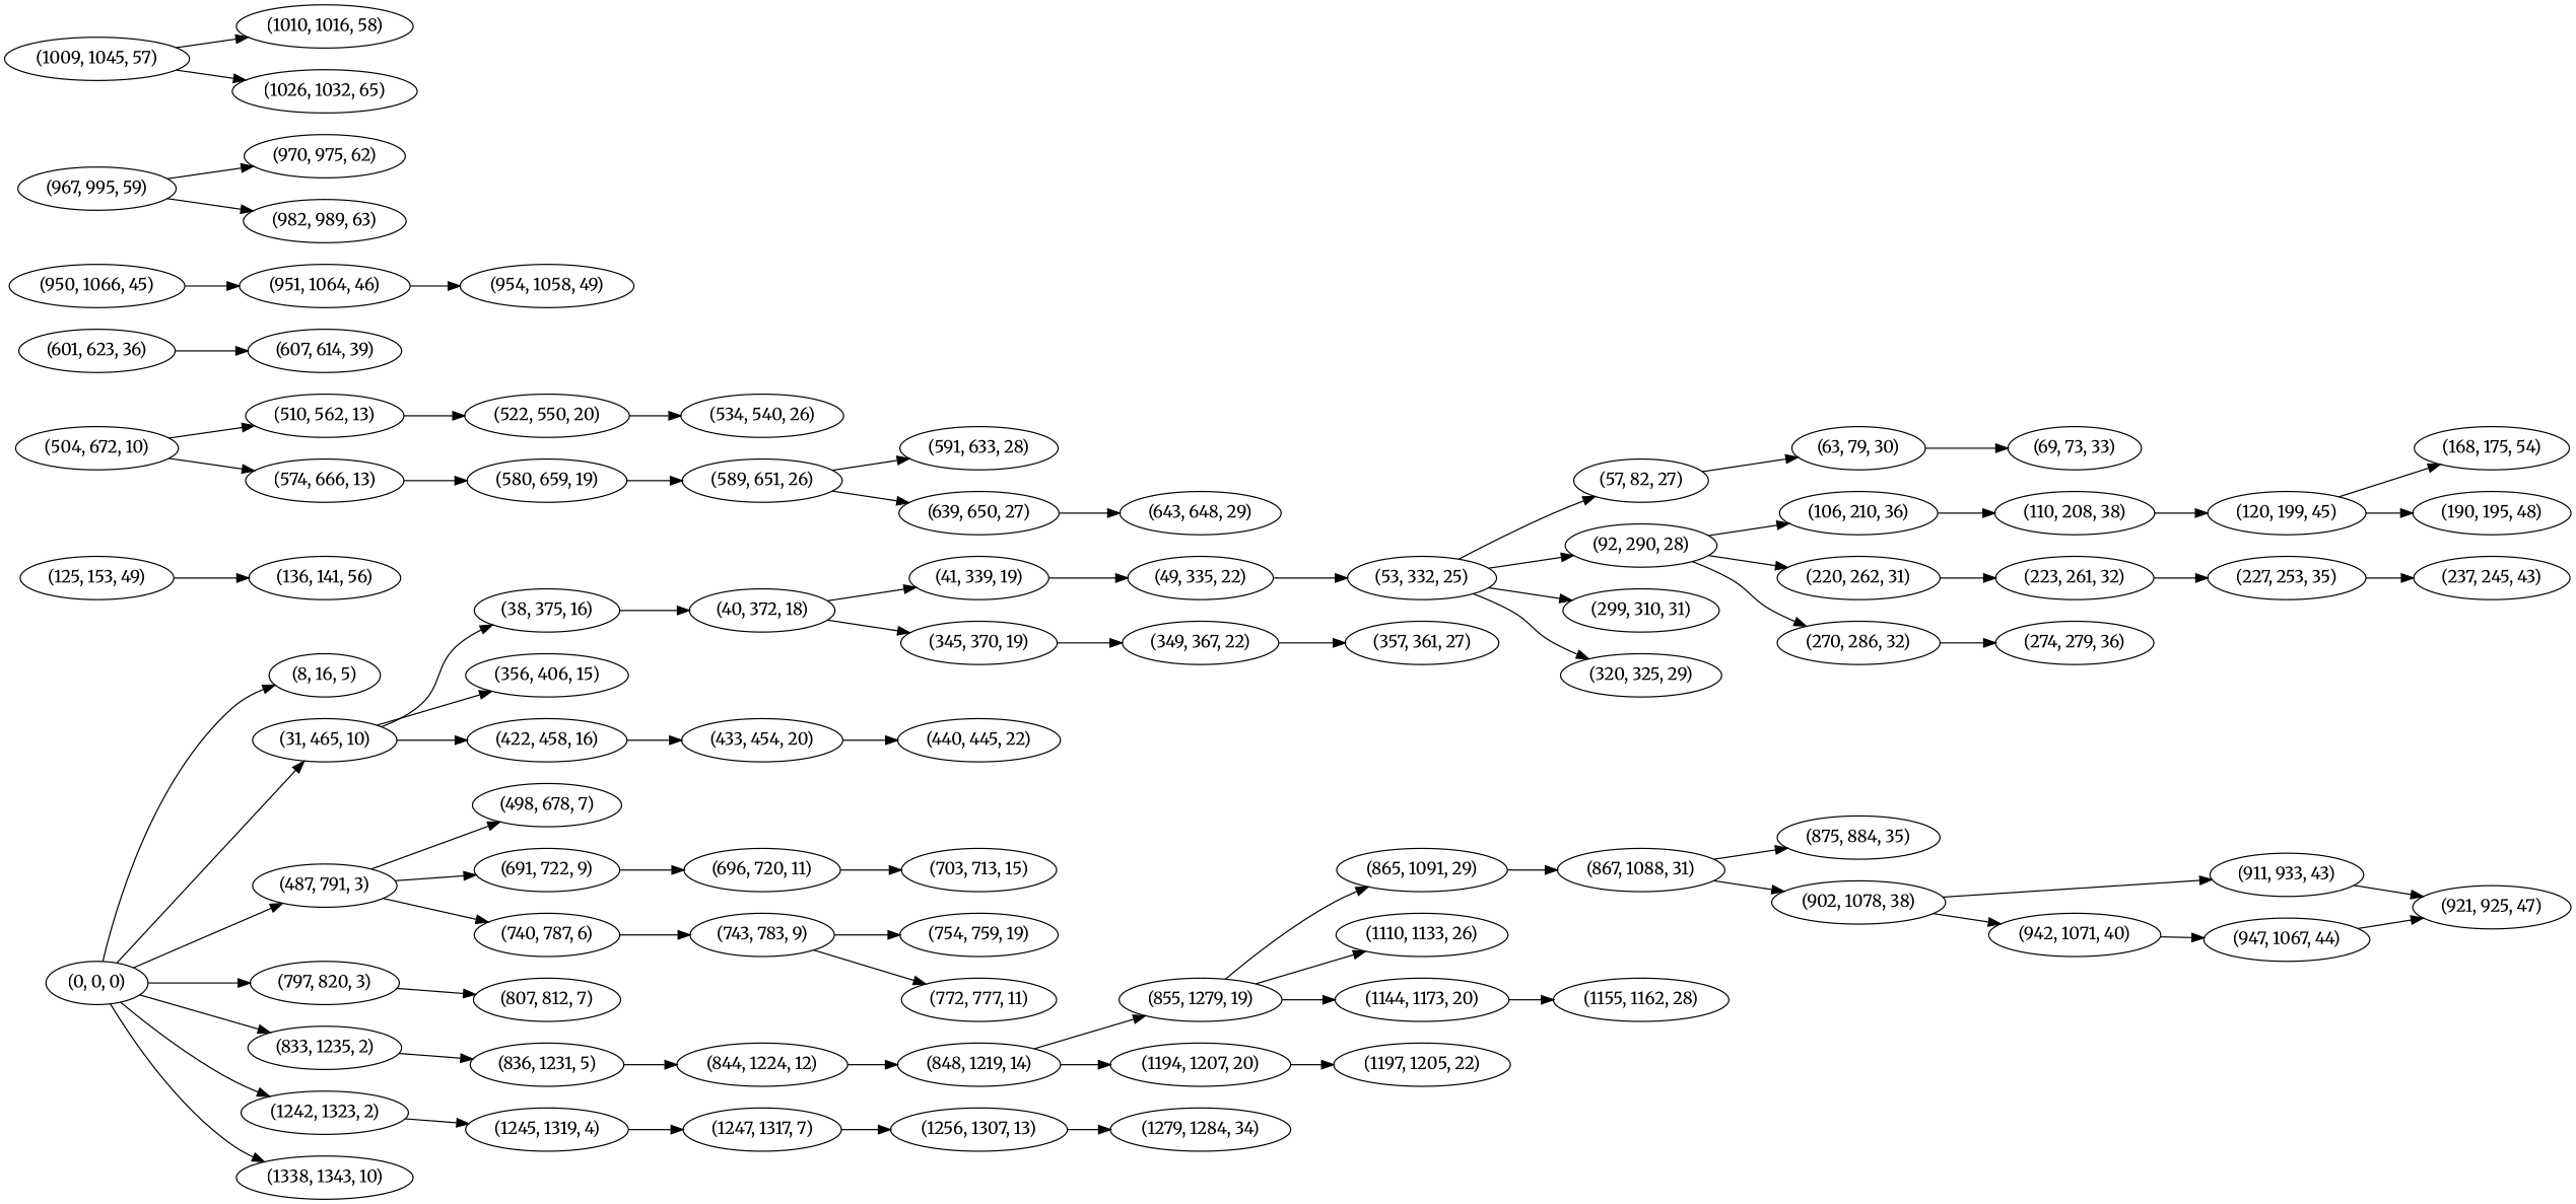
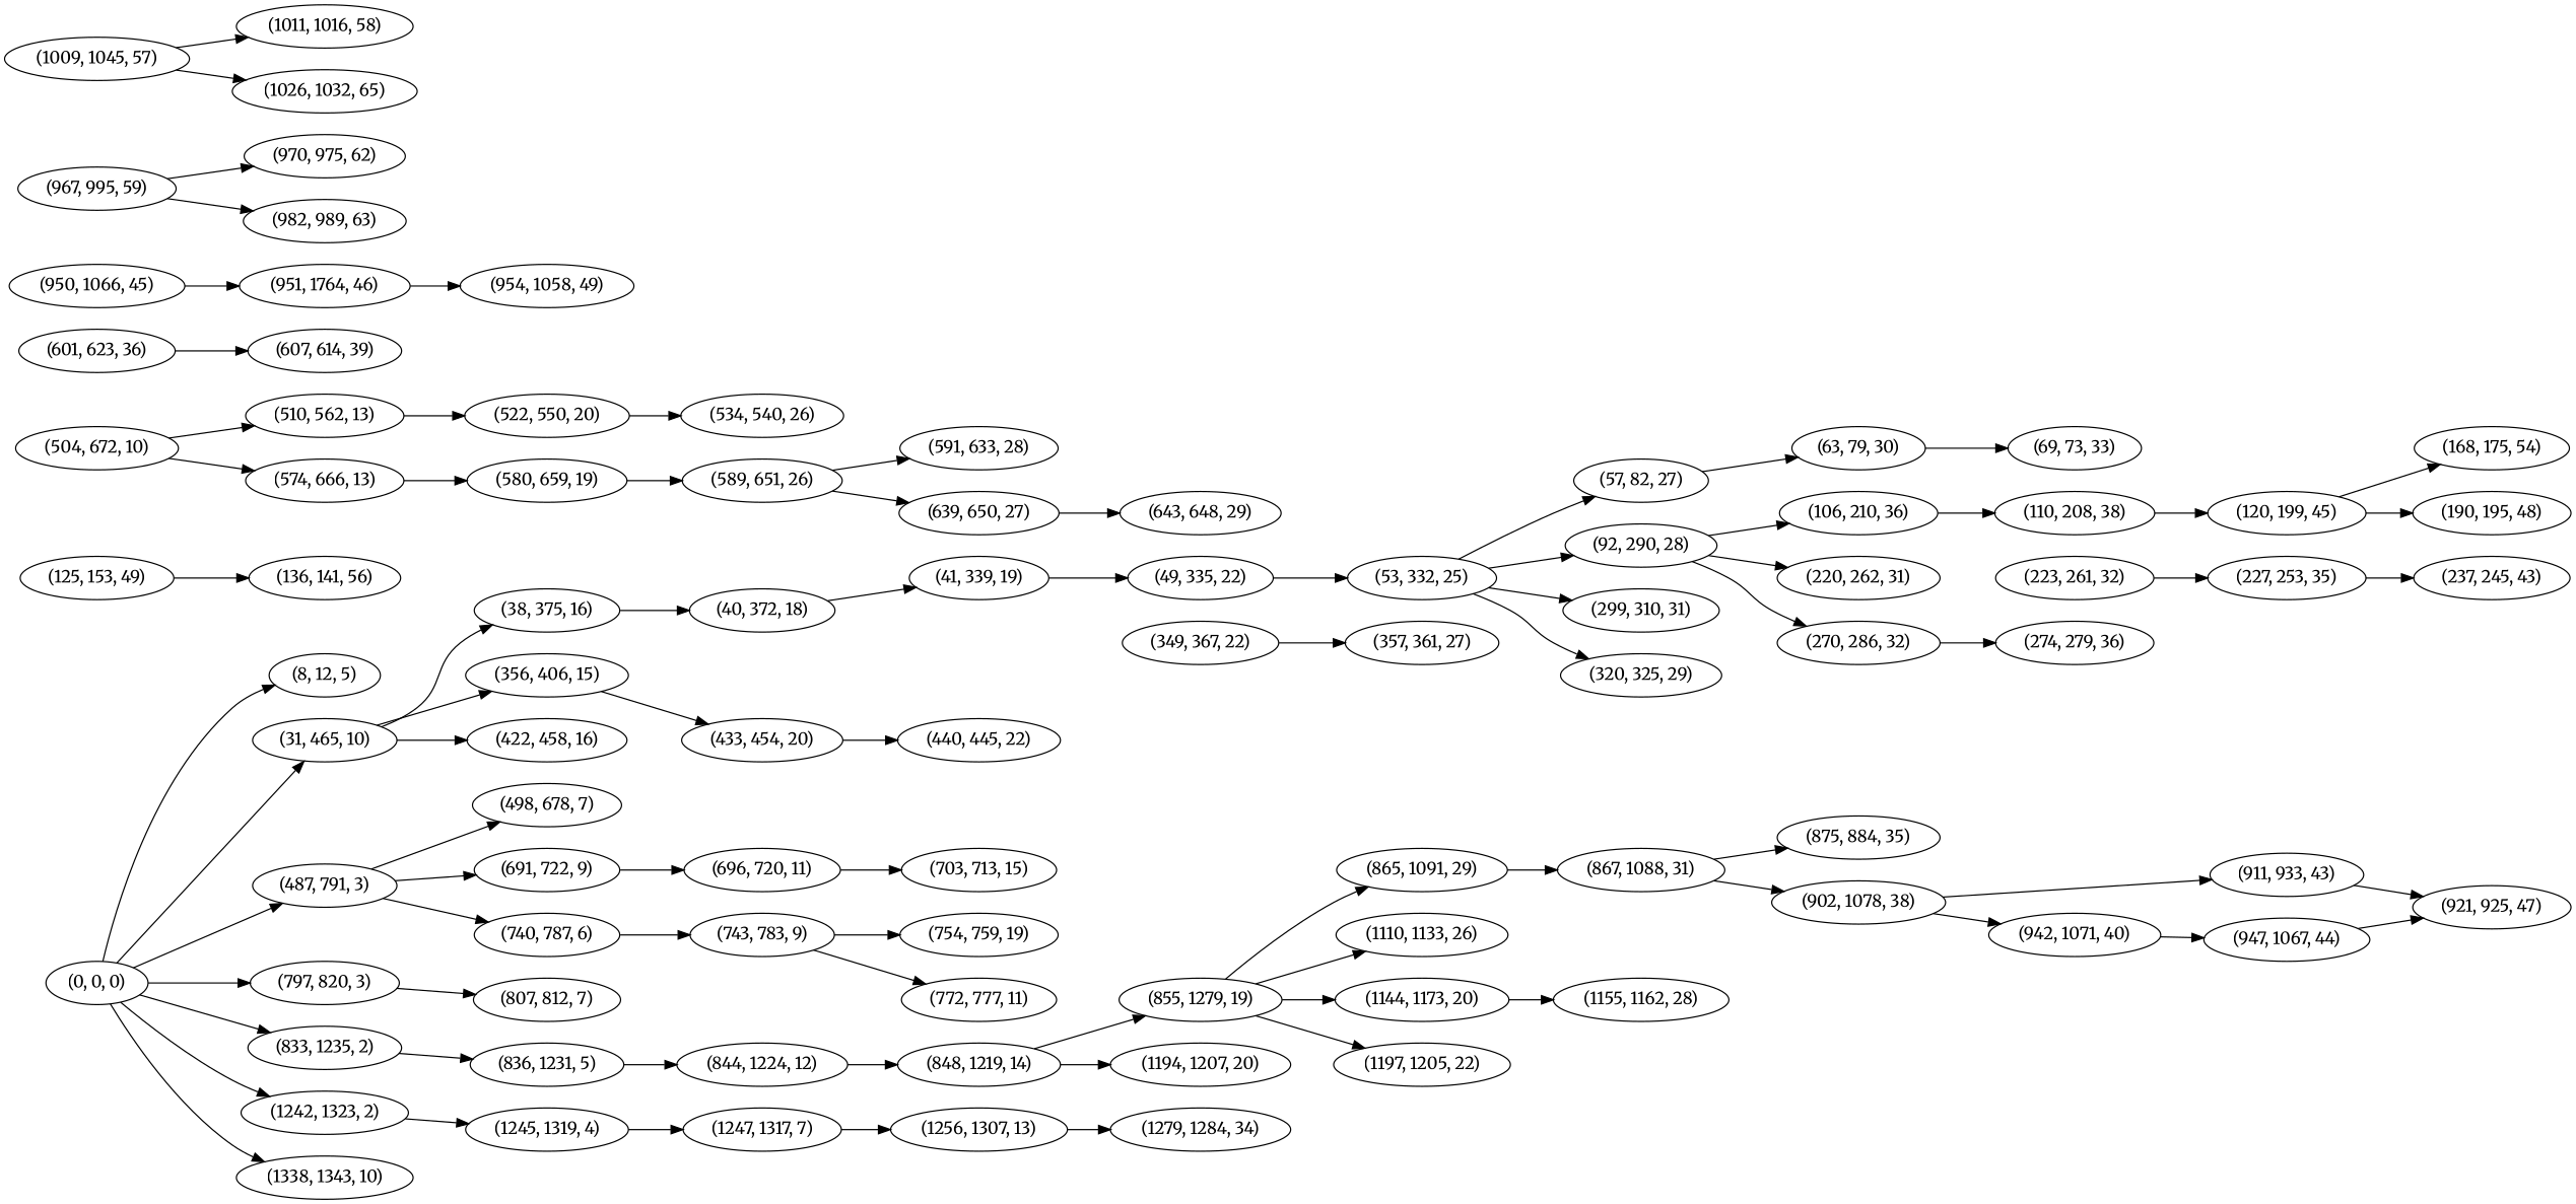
  digraph {
    fontname=Merriweather
    rankdir=LR
    node [fontname=Merriweather]
    edge [fontname=Merriweather]
    "(0, 0, 0)"
-   "(8, 16, 5)"
+   "(8, 16, 5)" [label="(8, 12, 5)"]
    "(31, 465, 10)"
    "(487, 791, 3)"
    "(797, 820, 3)"
    "(833, 1235, 2)"
    "(1242, 1323, 2)"
    "(1338, 1343, 10)"
    "(38, 375, 16)"
    n10 [label="(356, 406, 15)"]
    "(422, 458, 16)"
    "(498, 678, 7)"
    "(691, 722, 9)"
    "(740, 787, 6)"
    "(807, 812, 7)"
    "(836, 1231, 5)"
    "(1245, 1319, 4)"
    "(40, 372, 18)"
    "(433, 454, 20)"
    "(41, 339, 19)"
-   "(345, 370, 19)"
    "(49, 335, 22)"
    "(349, 367, 22)"
    "(53, 332, 25)"
    "(57, 82, 27)"
    "(92, 290, 28)"
    "(299, 310, 31)"
    "(320, 325, 29)"
    "(63, 79, 30)"
    "(106, 210, 36)"
    "(220, 262, 31)"
    "(270, 286, 32)"
    "(69, 73, 33)"
    "(110, 208, 38)"
    "(223, 261, 32)"
    "(274, 279, 36)"
    "(120, 199, 45)"
    "(168, 175, 54)"
    "(190, 195, 48)"
    "(125, 153, 49)"
    "(136, 141, 56)"
    "(227, 253, 35)"
    "(237, 245, 43)"
    "(357, 361, 27)"
    "(440, 445, 22)"
    "(696, 720, 11)"
    "(743, 783, 9)"
    "(504, 672, 10)"
    "(510, 562, 13)"
    "(574, 666, 13)"
    "(522, 550, 20)"
    "(580, 659, 19)"
    "(534, 540, 26)"
    "(589, 651, 26)"
    "(591, 633, 28)"
    "(639, 650, 27)"
    "(643, 648, 29)"
    "(601, 623, 36)"
    "(607, 614, 39)"
    "(703, 713, 15)"
    "(754, 759, 19)"
    "(772, 777, 11)"
    "(844, 1224, 12)"
    "(848, 1219, 14)"
    n65 [label="(855, 1279, 19)"]
    "(1194, 1207, 20)"
    "(865, 1091, 29)"
    "(1110, 1133, 26)"
    "(1144, 1173, 20)"
    "(1197, 1205, 22)"
    "(867, 1088, 31)"
    "(1155, 1162, 28)"
    "(875, 884, 35)"
    "(902, 1078, 38)"
    "(911, 933, 43)"
    "(942, 1071, 40)"
    "(921, 925, 47)"
    "(947, 1067, 44)"
    "(950, 1066, 45)"
-   "(951, 1064, 46)"
+   "(951, 1064, 46)" [label="(951, 1764, 46)"]
    "(954, 1058, 49)"
    "(967, 995, 59)"
    "(970, 975, 62)"
    "(982, 989, 63)"
    "(1009, 1045, 57)"
-   "(1011, 1016, 58)" [label="(1010, 1016, 58)"]
+   "(1011, 1016, 58)"
    "(1026, 1032, 65)"
    n88 [label="(1247, 1317, 7)"]
    "(1256, 1307, 13)"
    "(1279, 1284, 34)"
    "(0, 0, 0)" -> "(8, 16, 5)"
    "(0, 0, 0)" -> "(31, 465, 10)"
    "(0, 0, 0)" -> "(487, 791, 3)"
    "(0, 0, 0)" -> "(797, 820, 3)"
    "(0, 0, 0)" -> "(833, 1235, 2)"
    "(0, 0, 0)" -> "(1242, 1323, 2)"
    "(0, 0, 0)" -> "(1338, 1343, 10)"
    "(31, 465, 10)" -> "(38, 375, 16)"
    "(31, 465, 10)" -> n10
    "(31, 465, 10)" -> "(422, 458, 16)"
    "(487, 791, 3)" -> "(498, 678, 7)"
    "(487, 791, 3)" -> "(691, 722, 9)"
    "(487, 791, 3)" -> "(740, 787, 6)"
    "(797, 820, 3)" -> "(807, 812, 7)"
    "(833, 1235, 2)" -> "(836, 1231, 5)"
    "(1242, 1323, 2)" -> "(1245, 1319, 4)"
    "(38, 375, 16)" -> "(40, 372, 18)"
-   "(422, 458, 16)" -> "(433, 454, 20)"
+   n10 -> "(433, 454, 20)"
    "(691, 722, 9)" -> "(696, 720, 11)"
    "(740, 787, 6)" -> "(743, 783, 9)"
    "(836, 1231, 5)" -> "(844, 1224, 12)"
    "(1245, 1319, 4)" -> n88
    "(40, 372, 18)" -> "(41, 339, 19)"
-   "(40, 372, 18)" -> "(345, 370, 19)"
    "(433, 454, 20)" -> "(440, 445, 22)"
    "(41, 339, 19)" -> "(49, 335, 22)"
-   "(345, 370, 19)" -> "(349, 367, 22)"
    "(49, 335, 22)" -> "(53, 332, 25)"
    "(349, 367, 22)" -> "(357, 361, 27)"
    "(53, 332, 25)" -> "(57, 82, 27)"
    "(53, 332, 25)" -> "(92, 290, 28)"
    "(53, 332, 25)" -> "(299, 310, 31)"
    "(53, 332, 25)" -> "(320, 325, 29)"
    "(57, 82, 27)" -> "(63, 79, 30)"
    "(92, 290, 28)" -> "(106, 210, 36)"
    "(92, 290, 28)" -> "(220, 262, 31)"
    "(92, 290, 28)" -> "(270, 286, 32)"
    "(63, 79, 30)" -> "(69, 73, 33)"
    "(106, 210, 36)" -> "(110, 208, 38)"
-   "(220, 262, 31)" -> "(223, 261, 32)"
    "(270, 286, 32)" -> "(274, 279, 36)"
    "(110, 208, 38)" -> "(120, 199, 45)"
    "(223, 261, 32)" -> "(227, 253, 35)"
    "(120, 199, 45)" -> "(168, 175, 54)"
    "(120, 199, 45)" -> "(190, 195, 48)"
    "(125, 153, 49)" -> "(136, 141, 56)"
    "(227, 253, 35)" -> "(237, 245, 43)"
    "(696, 720, 11)" -> "(703, 713, 15)"
    "(743, 783, 9)" -> "(754, 759, 19)"
    "(743, 783, 9)" -> "(772, 777, 11)"
    "(504, 672, 10)" -> "(510, 562, 13)"
    "(504, 672, 10)" -> "(574, 666, 13)"
    "(510, 562, 13)" -> "(522, 550, 20)"
    "(574, 666, 13)" -> "(580, 659, 19)"
    "(522, 550, 20)" -> "(534, 540, 26)"
    "(580, 659, 19)" -> "(589, 651, 26)"
    "(589, 651, 26)" -> "(591, 633, 28)"
    "(589, 651, 26)" -> "(639, 650, 27)"
    "(639, 650, 27)" -> "(643, 648, 29)"
    "(601, 623, 36)" -> "(607, 614, 39)"
    "(844, 1224, 12)" -> "(848, 1219, 14)"
    "(848, 1219, 14)" -> n65
    "(848, 1219, 14)" -> "(1194, 1207, 20)"
    n65 -> "(865, 1091, 29)"
    n65 -> "(1110, 1133, 26)"
    n65 -> "(1144, 1173, 20)"
-   "(1194, 1207, 20)" -> "(1197, 1205, 22)"
+   n65 -> "(1197, 1205, 22)"
    "(865, 1091, 29)" -> "(867, 1088, 31)"
    "(1144, 1173, 20)" -> "(1155, 1162, 28)"
    "(867, 1088, 31)" -> "(875, 884, 35)"
    "(867, 1088, 31)" -> "(902, 1078, 38)"
    "(902, 1078, 38)" -> "(911, 933, 43)"
    "(902, 1078, 38)" -> "(942, 1071, 40)"
    "(911, 933, 43)" -> "(921, 925, 47)"
    "(942, 1071, 40)" -> "(947, 1067, 44)"
    "(947, 1067, 44)" -> "(921, 925, 47)"
    "(950, 1066, 45)" -> "(951, 1064, 46)"
    "(951, 1064, 46)" -> "(954, 1058, 49)"
    "(967, 995, 59)" -> "(970, 975, 62)"
    "(967, 995, 59)" -> "(982, 989, 63)"
    "(1009, 1045, 57)" -> "(1011, 1016, 58)"
    "(1009, 1045, 57)" -> "(1026, 1032, 65)"
    n88 -> "(1256, 1307, 13)"
    "(1256, 1307, 13)" -> "(1279, 1284, 34)"
  }
